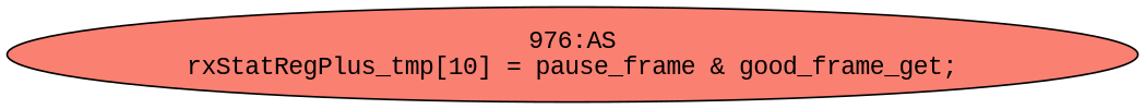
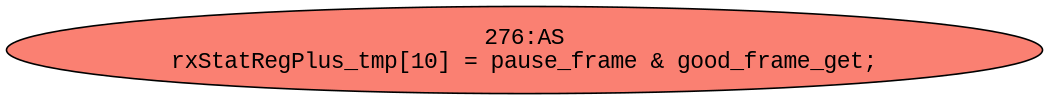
  strict digraph {
    fontname="Liberation Mono"
-   n1 [ast="<pyverilog.vparser.ast.Assign object at 0x7fd29a783bd0>" def_var="['rxStatRegPlus_tmp']" fillcolor=salmon label="976:AS\nrxStatRegPlus_tmp[10] = pause_frame & good_frame_get;" statements="[]" style=filled typ=Assign use_var="['pause_frame', 'good_frame_get']" color=black fontname="Liberation Mono"]
+   n1 [ast="<pyverilog.vparser.ast.Assign object at 0x7fd29a783bd0>" def_var="['rxStatRegPlus_tmp']" fillcolor=salmon label="276:AS\nrxStatRegPlus_tmp[10] = pause_frame & good_frame_get;" statements="[]" style=filled typ=Assign use_var="['pause_frame', 'good_frame_get']" color=black fontname="Liberation Mono"]
  }
